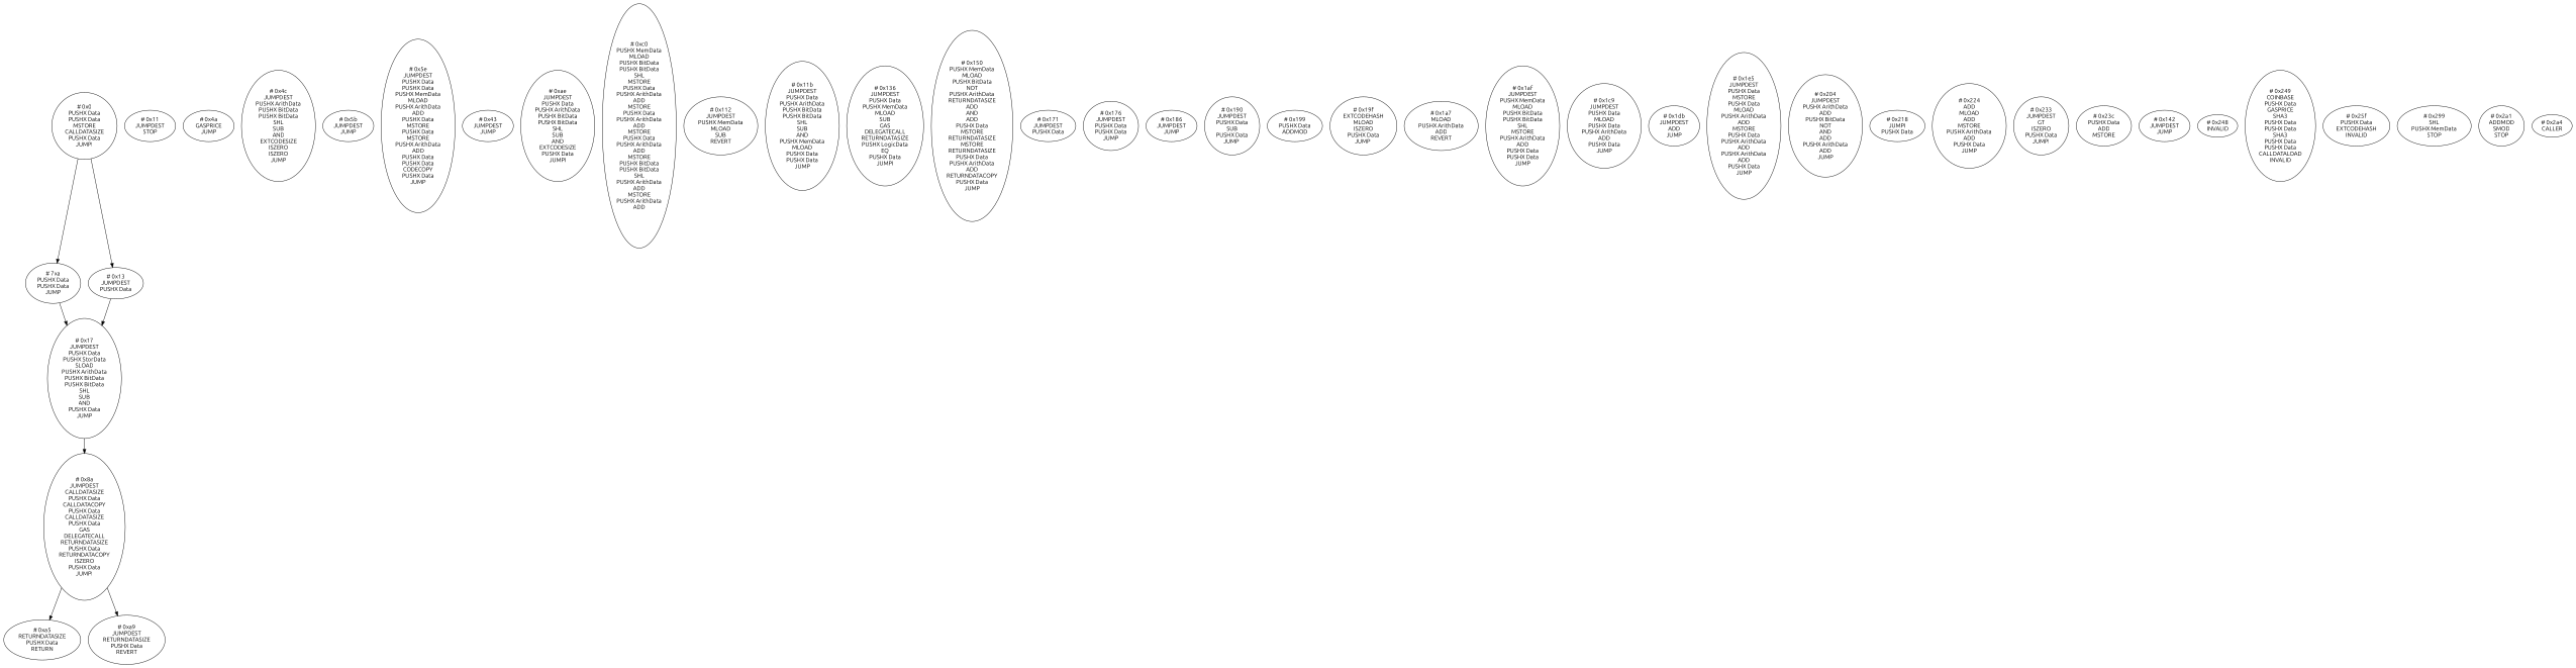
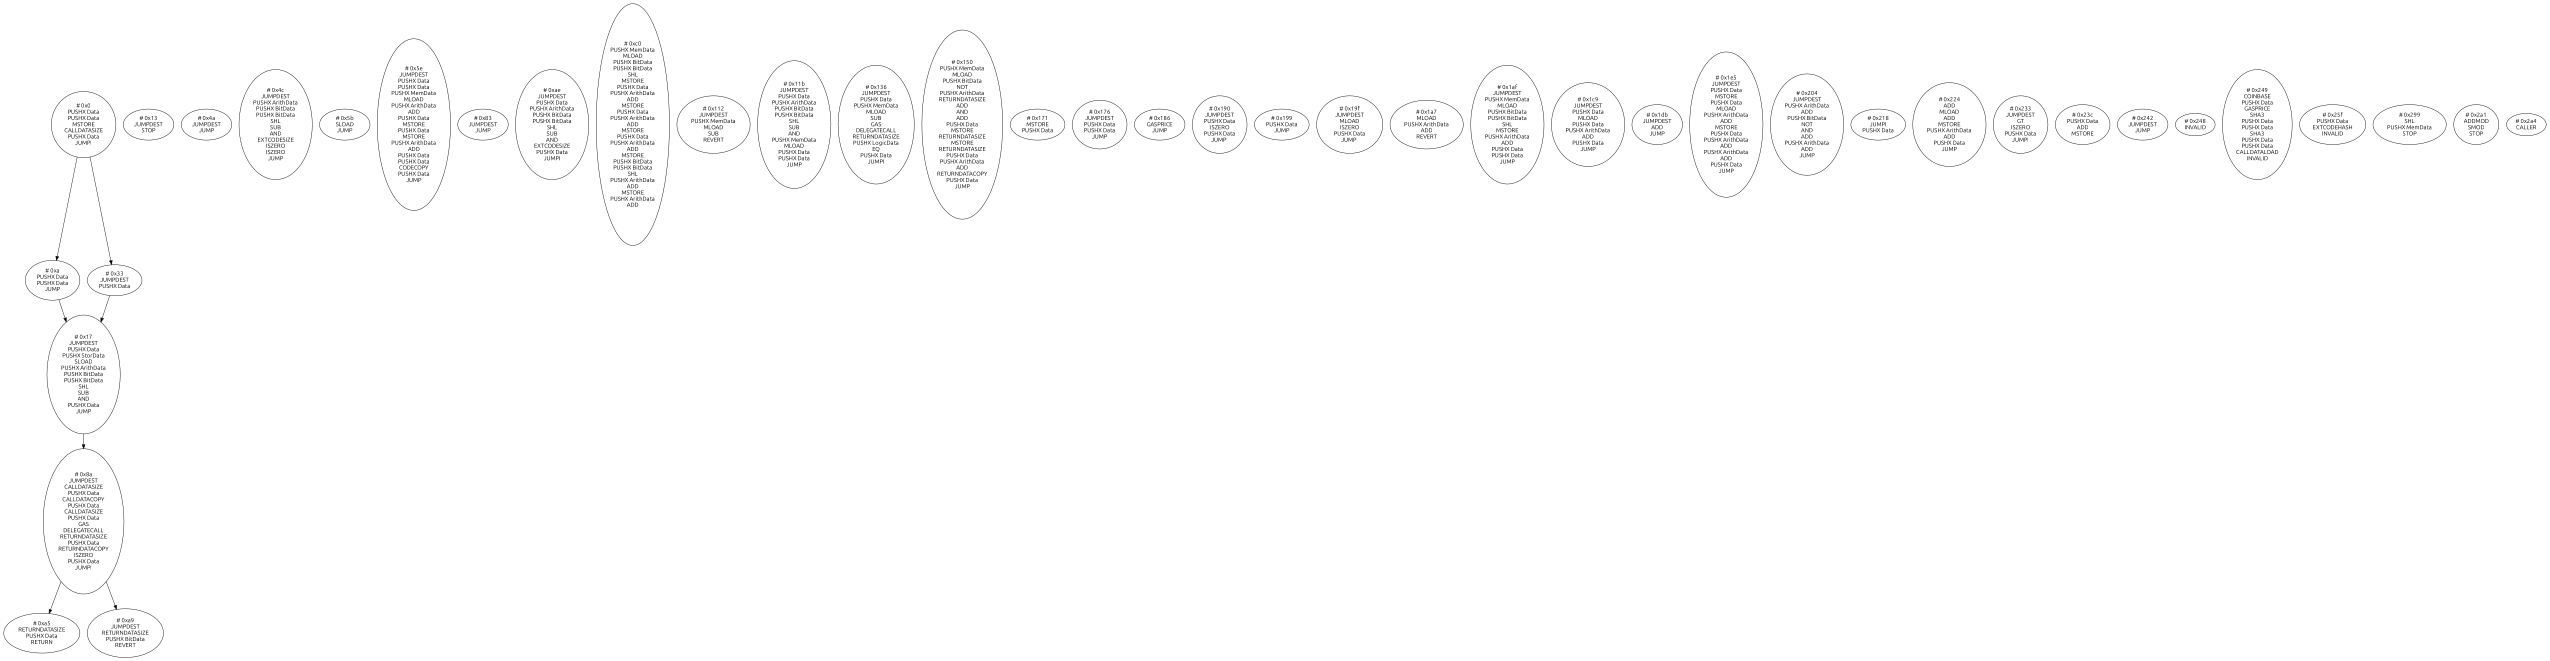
  digraph {
    compound=true
    fontname=Ubuntu
    node [fontname=Ubuntu]
    edge [fontname=Ubuntu]
    n1 [label="# 0x0\nPUSHX Data\nPUSHX Data\nMSTORE\nCALLDATASIZE\nPUSHX Data\nJUMPI\n"]
-   n2 [label="# 7xa\nPUSHX Data\nPUSHX Data\nJUMP\n"]
-   n3 [label="# 0x13\nJUMPDEST\nPUSHX Data\n"]
+   n2 [label="# 0xa\nPUSHX Data\nPUSHX Data\nJUMP\n"]
+   n3 [label="# 0x33\nJUMPDEST\nPUSHX Data\n"]
    n4 [label="# 0x17\nJUMPDEST\nPUSHX Data\nPUSHX StorData\nSLOAD\nPUSHX ArithData\nPUSHX BitData\nPUSHX BitData\nSHL\nSUB\nAND\nPUSHX Data\nJUMP\n"]
    n5 [label="# 0x8a\nJUMPDEST\nCALLDATASIZE\nPUSHX Data\nCALLDATACOPY\nPUSHX Data\nCALLDATASIZE\nPUSHX Data\nGAS\nDELEGATECALL\nRETURNDATASIZE\nPUSHX Data\nRETURNDATACOPY\nISZERO\nPUSHX Data\nJUMPI\n"]
-   n6 [label="# 0x11\nJUMPDEST\nSTOP\n"]
+   n6 [label="# 0x13\nJUMPDEST\nSTOP\n"]
    n7 [label="# 0xa5\nRETURNDATASIZE\nPUSHX Data\nRETURN\n"]
-   n8 [label="# 0xa9\nJUMPDEST\nRETURNDATASIZE\nPUSHX Data\nREVERT\n"]
-   n9 [label="# 0x4a\nGASPRICE\nJUMP\n"]
+   n8 [label="# 0xa9\nJUMPDEST\nRETURNDATASIZE\nPUSHX BitData\nREVERT\n"]
+   n9 [label="# 0x4a\nJUMPDEST\nJUMP\n"]
    n10 [label="# 0x4c\nJUMPDEST\nPUSHX ArithData\nPUSHX BitData\nPUSHX BitData\nSHL\nSUB\nAND\nEXTCODESIZE\nISZERO\nISZERO\nJUMP\n"]
-   n11 [label="# 0x5b\nJUMPDEST\nJUMP\n"]
+   n11 [label="# 0x5b\nSLOAD\nJUMP\n"]
    n12 [label="# 0x5e\nJUMPDEST\nPUSHX Data\nPUSHX Data\nPUSHX MemData\nMLOAD\nPUSHX ArithData\nADD\nPUSHX Data\nMSTORE\nPUSHX Data\nMSTORE\nPUSHX ArithData\nADD\nPUSHX Data\nPUSHX Data\nCODECOPY\nPUSHX Data\nJUMP\n"]
-   n13 [label="# 0x43\nJUMPDEST\nJUMP\n"]
+   n13 [label="# 0x83\nJUMPDEST\nJUMP\n"]
    n14 [label="# 0xae\nJUMPDEST\nPUSHX Data\nPUSHX ArithData\nPUSHX BitData\nPUSHX BitData\nSHL\nSUB\nAND\nEXTCODESIZE\nPUSHX Data\nJUMPI\n"]
    n15 [label="# 0xc0\nPUSHX MemData\nMLOAD\nPUSHX BitData\nPUSHX BitData\nSHL\nMSTORE\nPUSHX Data\nPUSHX ArithData\nADD\nMSTORE\nPUSHX Data\nPUSHX ArithData\nADD\nMSTORE\nPUSHX Data\nPUSHX ArithData\nADD\nMSTORE\nPUSHX BitData\nPUSHX BitData\nSHL\nPUSHX ArithData\nADD\nMSTORE\nPUSHX ArithData\nADD\n"]
    n16 [label="# 0x112\nJUMPDEST\nPUSHX MemData\nMLOAD\nSUB\nREVERT\n"]
    n17 [label="# 0x11b\nJUMPDEST\nPUSHX Data\nPUSHX ArithData\nPUSHX BitData\nPUSHX BitData\nSHL\nSUB\nAND\nPUSHX MemData\nMLOAD\nPUSHX Data\nPUSHX Data\nJUMP\n"]
    n18 [label="# 0x136\nJUMPDEST\nPUSHX Data\nPUSHX MemData\nMLOAD\nSUB\nGAS\nDELEGATECALL\nRETURNDATASIZE\nPUSHX LogicData\nEQ\nPUSHX Data\nJUMPI\n"]
    n19 [label="# 0x150\nPUSHX MemData\nMLOAD\nPUSHX BitData\nNOT\nPUSHX ArithData\nRETURNDATASIZE\nADD\nAND\nADD\nPUSHX Data\nMSTORE\nRETURNDATASIZE\nMSTORE\nRETURNDATASIZE\nPUSHX Data\nPUSHX ArithData\nADD\nRETURNDATACOPY\nPUSHX Data\nJUMP\n"]
-   n20 [label="# 0x171\nJUMPDEST\nPUSHX Data\n"]
+   n20 [label="# 0x171\nMSTORE\nPUSHX Data\n"]
    n21 [label="# 0x176\nJUMPDEST\nPUSHX Data\nPUSHX Data\nJUMP\n"]
-   n22 [label="# 0x186\nJUMPDEST\nJUMP\n"]
-   n23 [label="# 0x190\nJUMPDEST\nPUSHX Data\nSUB\nPUSHX Data\nJUMPI\n"]
-   n24 [label="# 0x199\nPUSHX Data\nADDMOD\n"]
-   n25 [label="# 0x19f\nEXTCODEHASH\nMLOAD\nISZERO\nPUSHX Data\nJUMPI\n"]
+   n22 [label="# 0x186\nGASPRICE\nJUMP\n"]
+   n23 [label="# 0x190\nJUMPDEST\nPUSHX Data\nISZERO\nPUSHX Data\nJUMPI\n"]
+   n24 [label="# 0x199\nPUSHX Data\nJUMP\n"]
+   n25 [label="# 0x19f\nJUMPDEST\nMLOAD\nISZERO\nPUSHX Data\nJUMPI\n"]
    n26 [label="# 0x1a7\nMLOAD\nPUSHX ArithData\nADD\nREVERT\n"]
    n27 [label="# 0x1af\nJUMPDEST\nPUSHX MemData\nMLOAD\nPUSHX BitData\nPUSHX BitData\nSHL\nMSTORE\nPUSHX ArithData\nADD\nPUSHX Data\nPUSHX Data\nJUMP\n"]
    n28 [label="# 0x1c9\nJUMPDEST\nPUSHX Data\nMLOAD\nPUSHX Data\nPUSHX ArithData\nADD\nPUSHX Data\nJUMP\n"]
    n29 [label="# 0x1db\nJUMPDEST\nADD\nJUMP\n"]
    n30 [label="# 0x1e5\nJUMPDEST\nPUSHX Data\nMSTORE\nPUSHX Data\nMLOAD\nPUSHX ArithData\nADD\nMSTORE\nPUSHX Data\nPUSHX ArithData\nADD\nPUSHX ArithData\nADD\nPUSHX Data\nJUMP\n"]
    n31 [label="# 0x204\nJUMPDEST\nPUSHX ArithData\nADD\nPUSHX BitData\nNOT\nAND\nADD\nPUSHX ArithData\nADD\nJUMP\n"]
    n32 [label="# 0x218\nJUMPI\nPUSHX Data\n"]
    n33 [label="# 0x224\nADD\nMLOAD\nADD\nMSTORE\nPUSHX ArithData\nADD\nPUSHX Data\nJUMP\n"]
    n34 [label="# 0x233\nJUMPDEST\nGT\nISZERO\nPUSHX Data\nJUMPI\n"]
    n35 [label="# 0x23c\nPUSHX Data\nADD\nMSTORE\n"]
-   n36 [label="# 0x142\nJUMPDEST\nJUMP\n"]
+   n36 [label="# 0x242\nJUMPDEST\nJUMP\n"]
    n37 [label="# 0x248\nINVALID\n"]
    n38 [label="# 0x249\nCOINBASE\nPUSHX Data\nGASPRICE\nSHA3\nPUSHX Data\nPUSHX Data\nSHA3\nPUSHX Data\nPUSHX Data\nCALLDATALOAD\nINVALID\n"]
    n39 [label="# 0x25f\nPUSHX Data\nEXTCODEHASH\nINVALID\n"]
    n40 [label="# 0x299\nSHL\nPUSHX MemData\nSTOP\n"]
    n41 [label="# 0x2a1\nADDMOD\nSMOD\nSTOP\n"]
    n42 [label="# 0x2a4\nCALLER\n"]
    n1 -> n2
    n1 -> n3
    n2 -> n4
    n3 -> n4
    n4 -> n5
    n5 -> n7
    n5 -> n8
  }
